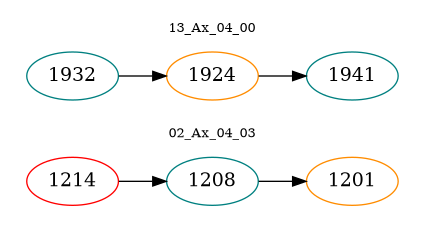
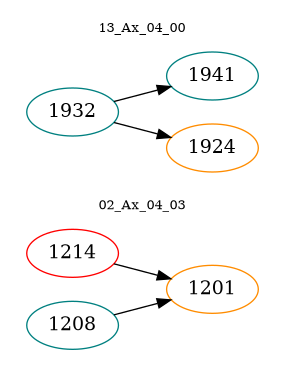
  digraph {
    rankdir=LR
    node [color=teal]
    edge [color=black]
    n1 [color=red label=1214]
    n2 [label=1208]
    n3 [color=darkorange label=1201]
    n4 [color=darkorange label=1924]
    n5 [label=1932]
    n6 [label=1941]
    subgraph cluster_1 {
      color=white
      fontsize=10
      label="02_Ax_04_03"
      n1
      n2
      n3
    }
    subgraph cluster_2 {
      color=white
      fontsize=10
      label="13_Ax_04_00"
      n4
      n5
      n6
    }
-   n1 -> n2
+   n1 -> n3
    n2 -> n3
    n5 -> n4
-   n4 -> n6
+   n5 -> n6
  }
